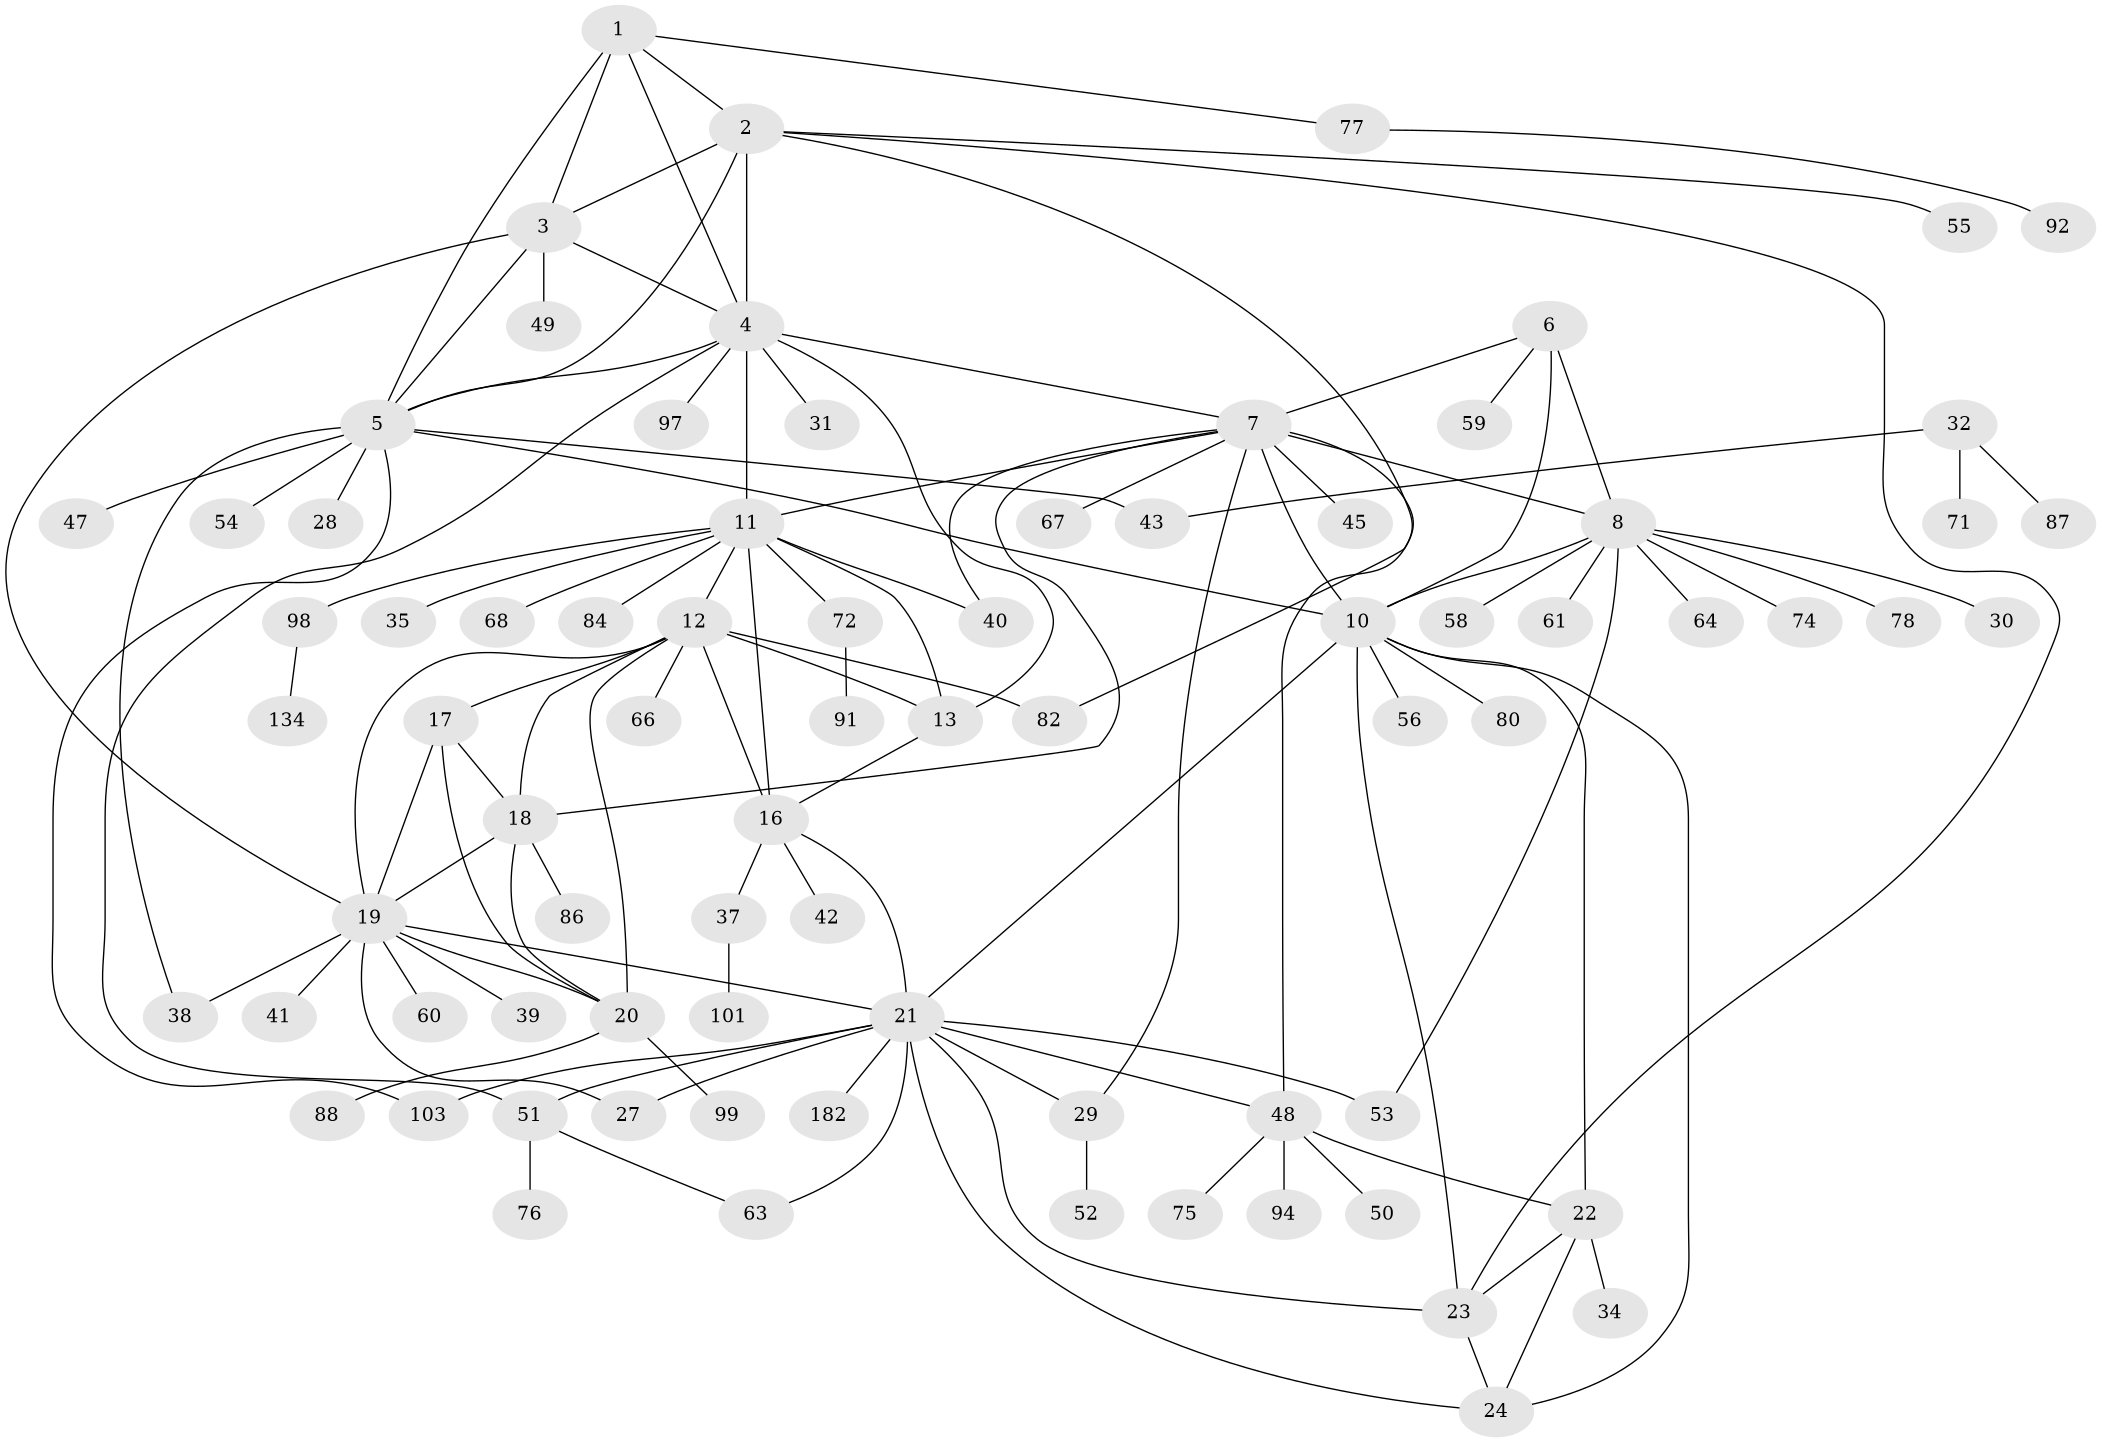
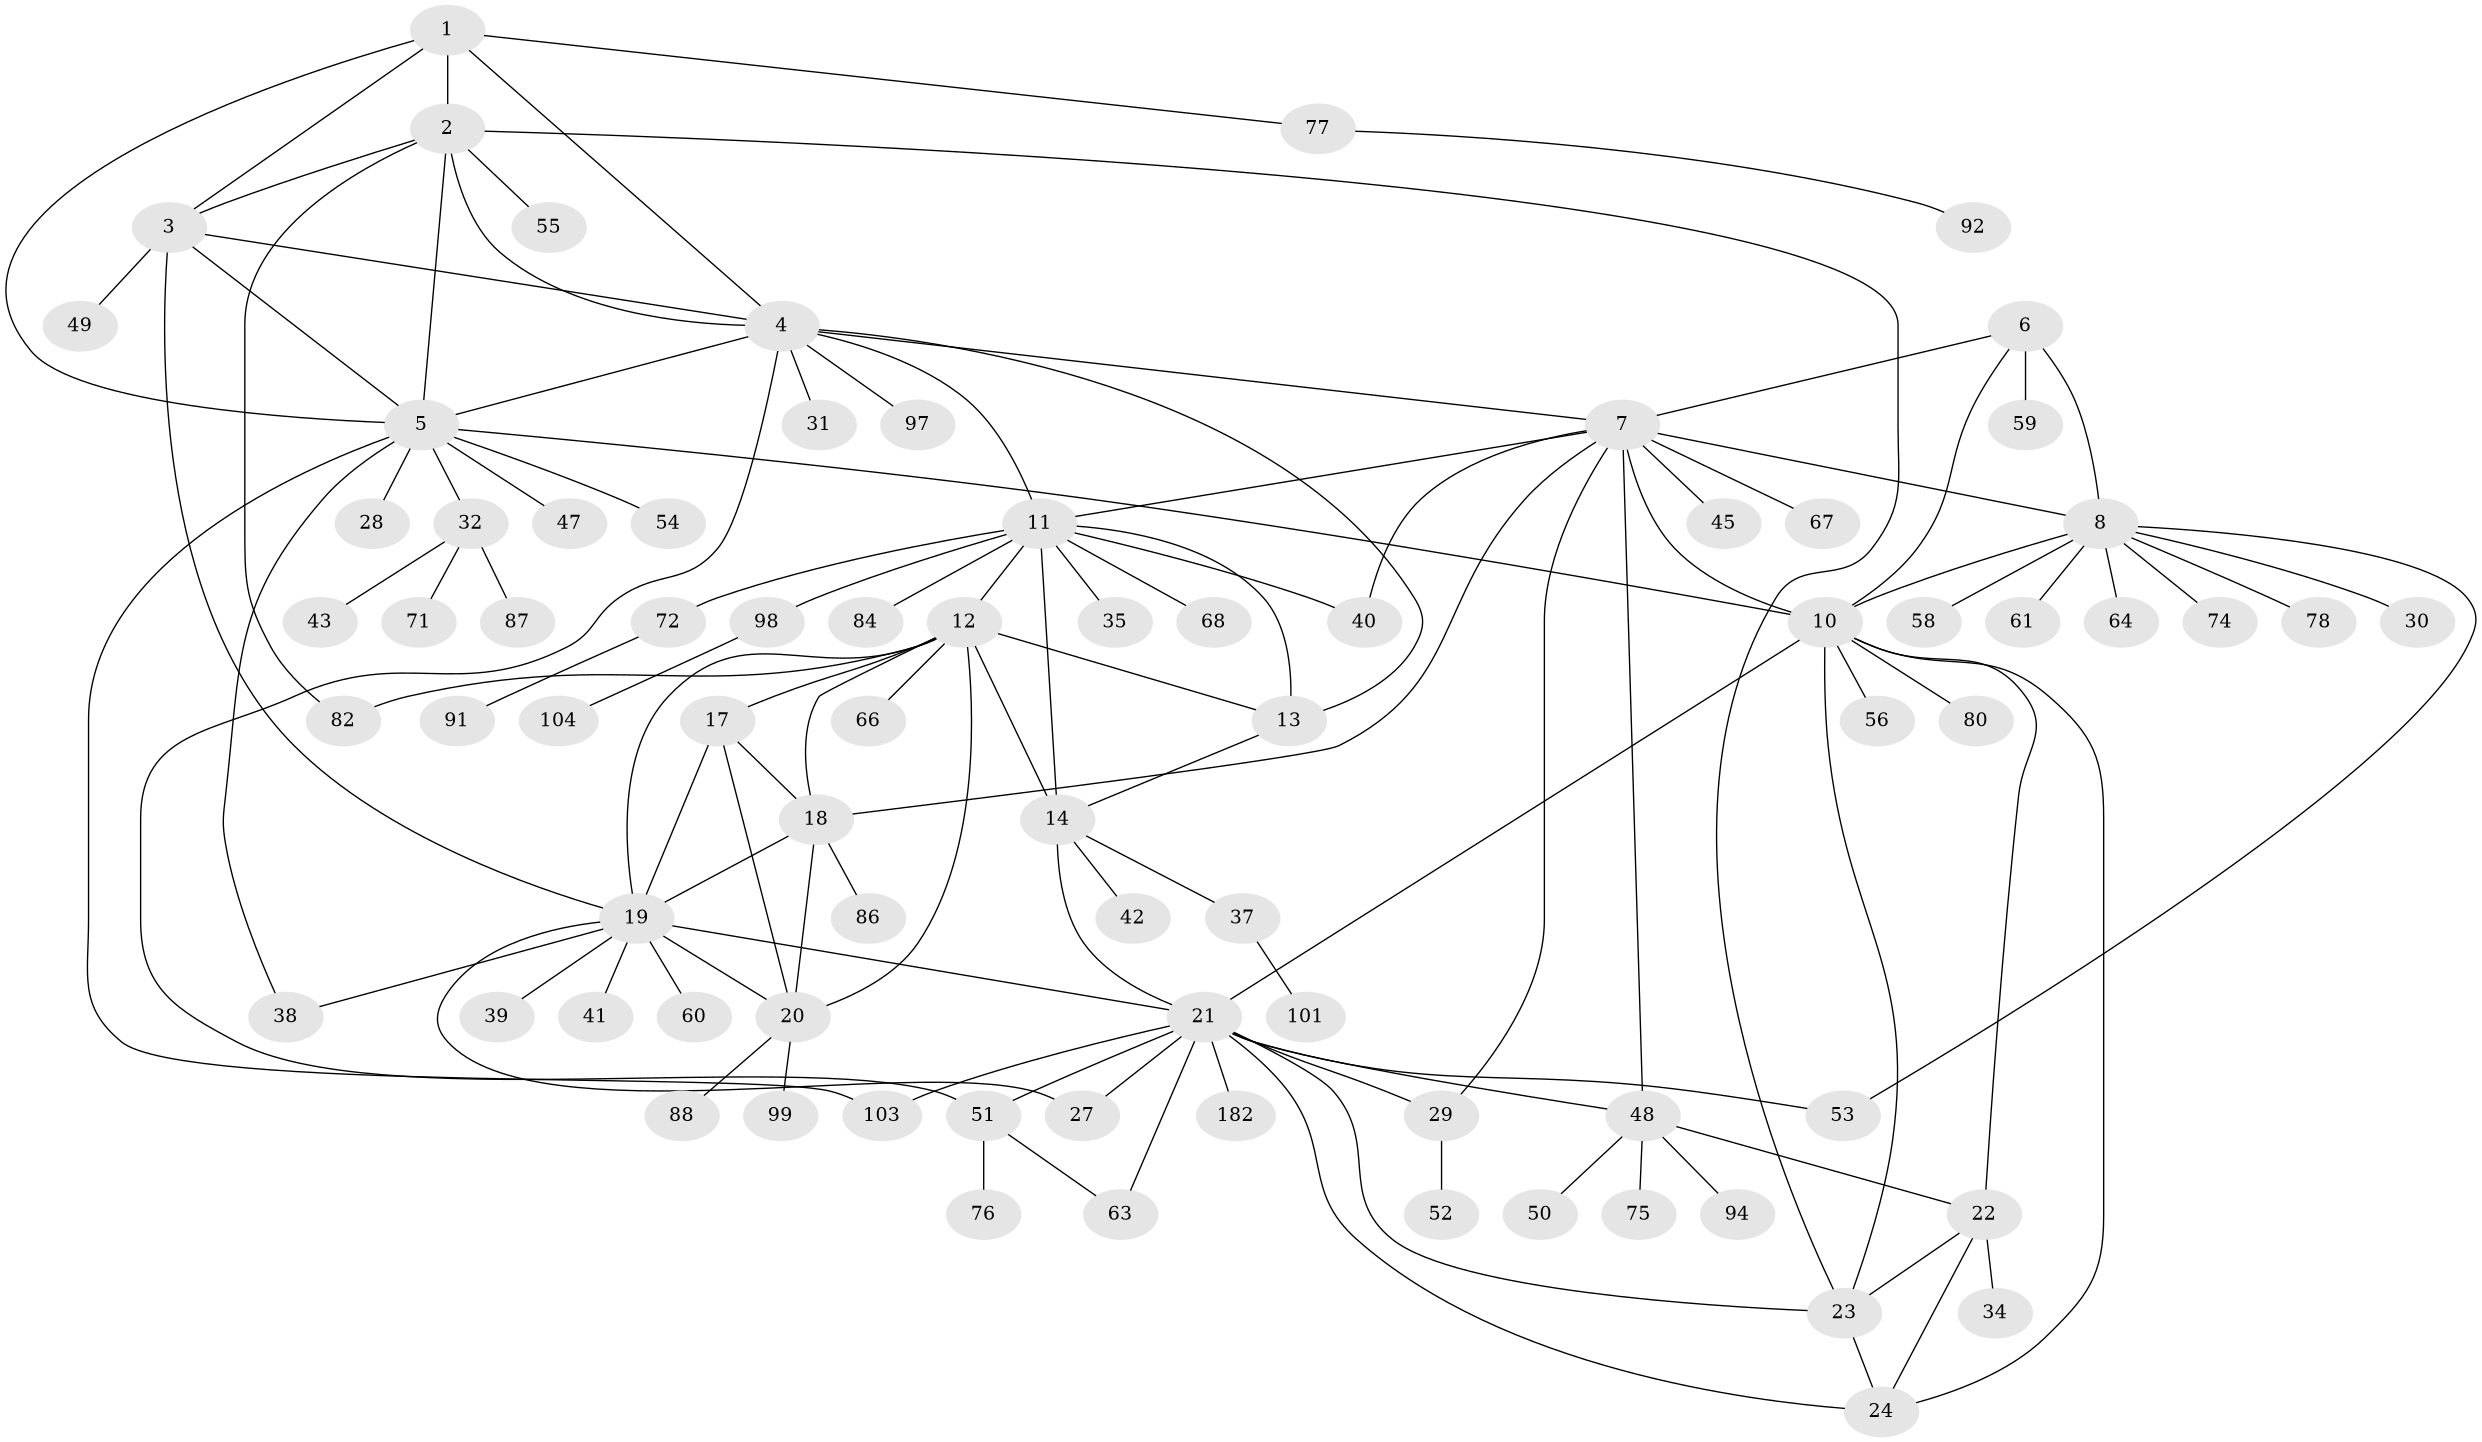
  graph {
    node [color=gray90 style=filled]
    1 [super="+65"]
    2 [super="+90"]
    3
    4 [super="+36"]
    5 [super="+73"]
    77
    23 [super="+93"]
    55
    82
    19 [super="+79"]
    49
    7 [super="+89"]
    11 [super="+15"]
    13
    31
    51
    97
    10 [super="+25"]
    28
    32 [super="+96"]
    38
    47
    54
    103
    92
    24
    21 [super="+95"]
    20 [super="+33"]
    27
    39
    41
    60
    8 [super="+9"]
    18 [super="+81"]
    29 [super="+44"]
    40
    45
    48 [super="+69"]
    67
    12 [super="+16"]
-   14 [super="+100" label=16]
+   14 [super="+100"]
    35
    68
    72
    84
    98
    63
    76
    22 [super="+83"]
    56
    80
    43
    71
    87
    6
    59
    30
    53 [super="+57"]
    58
    61
    64
    74
    78
    86
    52 [super="+70"]
    50
    75
    94
    n69 [label=182]
    34 [super="+62"]
    17 [super="+85"]
    66
    37
    42
    91
-   104 [label=134]
+   104
    88
    99
    101
    1 -- 2
    1 -- 3
    1 -- 4
    1 -- 5
    1 -- 77
    2 -- 3
    2 -- 4
    2 -- 5
    2 -- 23
    2 -- 55
    2 -- 82
    3 -- 4
    3 -- 5
    3 -- 19
    3 -- 49
    4 -- 5
    4 -- 7
    4 -- 11
    4 -- 13
    4 -- 31
    4 -- 51
    4 -- 97
    5 -- 10
    5 -- 28
-   5 -- 43
+   5 -- 32
    5 -- 38
    5 -- 47
    5 -- 54
    5 -- 103
    77 -- 92
    23 -- 24
    19 -- 38
    19 -- 21
    19 -- 20
    19 -- 27
    19 -- 39
    19 -- 41
    19 -- 60
    7 -- 11
    7 -- 10
    7 -- 8 [weight=2]
    7 -- 18
    7 -- 29
    7 -- 40
    7 -- 45
    7 -- 48
    7 -- 67
    11 -- 13 [weight=2]
    11 -- 40
    11 -- 12 [weight=2]
    11 -- 14 [weight=2]
    11 -- 35
    11 -- 68
    11 -- 72
    11 -- 84
    11 -- 98
    13 -- 14
    51 -- 63
    51 -- 76
    10 -- 23
    10 -- 24
    10 -- 21
    10 -- 22
    10 -- 56
    10 -- 80
    32 -- 43
    32 -- 71
    32 -- 87
    21 -- 23
    21 -- 51
    21 -- 103
    21 -- 24
    21 -- 27
    21 -- 29
    21 -- 48
    21 -- 63
    21 -- 53
    21 -- n69
    20 -- 88
    20 -- 99
    8 -- 10 [weight=2]
    8 -- 30
    8 -- 53
    8 -- 58
    8 -- 61
    8 -- 64
    8 -- 74
    8 -- 78
    18 -- 19
    18 -- 20
    18 -- 86
    29 -- 52
    48 -- 22
    48 -- 50
    48 -- 75
    48 -- 94
    12 -- 82
    12 -- 19
    12 -- 13
    12 -- 20
    12 -- 18
    12 -- 14
    12 -- 17
    12 -- 66
    14 -- 21
    14 -- 37
    14 -- 42
    72 -- 91
    98 -- 104
    22 -- 23
    22 -- 24
    22 -- 34
    6 -- 7
    6 -- 10
    6 -- 8 [weight=2]
    6 -- 59
    17 -- 19
    17 -- 20
    17 -- 18
    37 -- 101
  }
